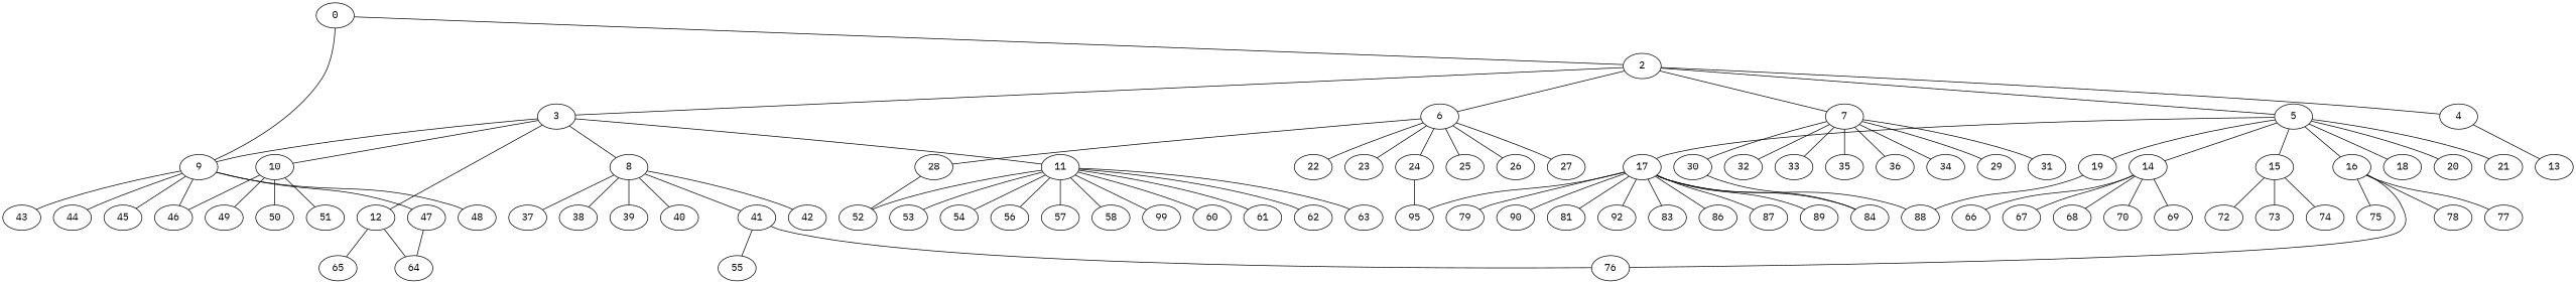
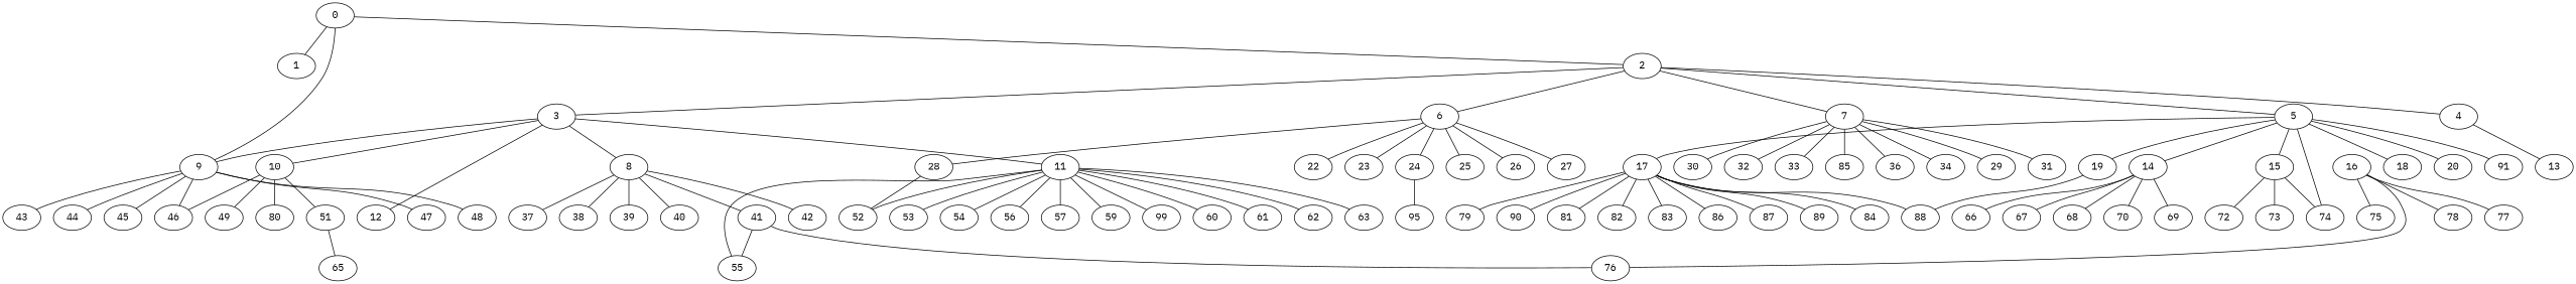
  graph {
    fontname="IBM Plex Mono"
    node [fontname="IBM Plex Mono"]
    edge [fontname="IBM Plex Mono"]
    0
+   1
    2
    9
    3
    4
    5
    6
    7
    43
    44
    45
    46
    47
    48
    8
    10
    11
    12
    13
    14
    15
    16
    17
    18
    19
    20
-   21
+   21 [label=91]
    22
    23
    24
    25
    26
    27
    28
    32
    33
-   35
+   35 [label=85]
    36
    34
    29
    30
    31
-   64
    37
    38
    39
    40
    41
    42
    49
-   50
+   50 [label=80]
    51
    52
    53
    54
    55
    56
    57
-   58
+   58 [label=59]
    n61 [label=99]
    60
    61
    62
    63
    65
    66
    67
    68
    70
    69
    72
    73
    74
    75
    76
    78
    77
    79
    n80 [label=90]
    81
-   82 [label=92]
+   82
    83
    84
    n85 [label=95]
    86
    87
    88
    89
+   0 -- 1
    0 -- 2
    0 -- 9
    2 -- 3
    2 -- 4
    2 -- 5
    2 -- 6
    2 -- 7
    9 -- 43
    9 -- 44
    9 -- 45
    9 -- 46
    9 -- 47
    9 -- 48
    3 -- 9
    3 -- 8
    3 -- 10
    3 -- 11
    3 -- 12
    4 -- 13
    5 -- 14
    5 -- 15
-   5 -- 16
+   5 -- 74
    5 -- 17
    5 -- 18
    5 -- 19
    5 -- 20
    5 -- 21
    6 -- 22
    6 -- 23
    6 -- 24
    6 -- 25
    6 -- 26
    6 -- 27
    6 -- 28
    7 -- 32
    7 -- 33
    7 -- 35
    7 -- 36
    7 -- 34
    7 -- 29
    7 -- 30
    7 -- 31
-   47 -- 64
    8 -- 37
    8 -- 38
    8 -- 39
    8 -- 40
    8 -- 41
    8 -- 42
    10 -- 46
    10 -- 49
    10 -- 50
    10 -- 51
    11 -- 52
    11 -- 53
    11 -- 54
+   11 -- 55
    11 -- 56
    11 -- 57
    11 -- 58
    11 -- n61
    11 -- 60
    11 -- 61
    11 -- 62
    11 -- 63
-   12 -- 64
-   12 -- 65
+   51 -- 65
    14 -- 66
    14 -- 67
    14 -- 68
    14 -- 70
    14 -- 69
    15 -- 72
    15 -- 73
    15 -- 74
    16 -- 75
    16 -- 76
    16 -- 78
    16 -- 77
    17 -- 79
    17 -- n80
    17 -- 81
    17 -- 82
    17 -- 83
    17 -- 84
-   17 -- n85
    17 -- 86
    17 -- 87
    17 -- 88
    17 -- 89
    19 -- 88
    24 -- n85
    28 -- 52
-   30 -- 84
    41 -- 55
    41 -- 76
  }
